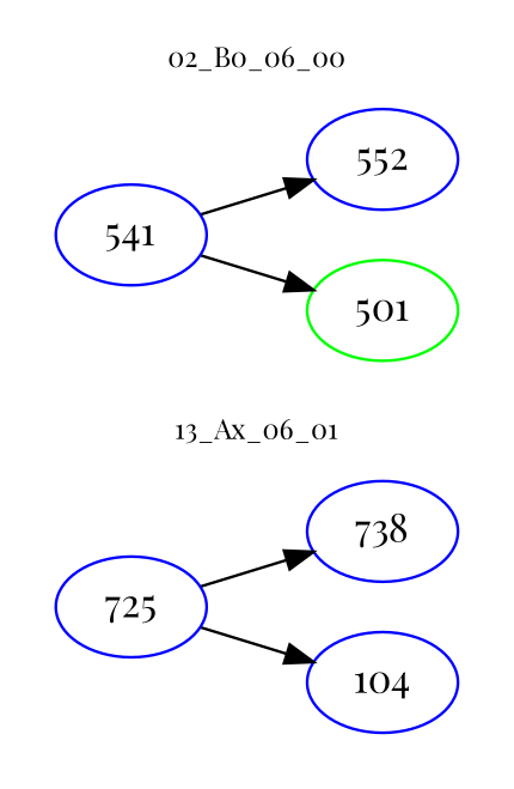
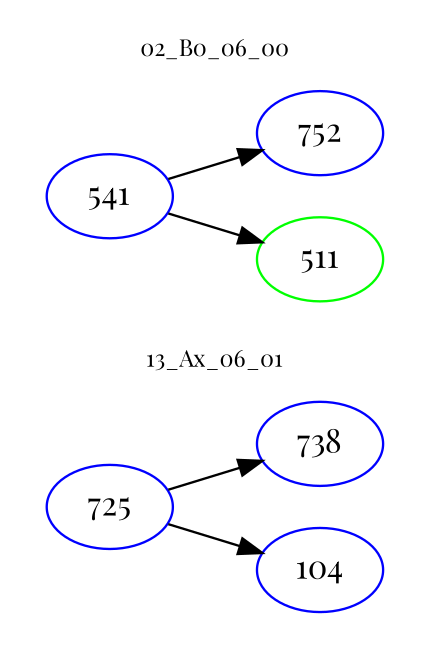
  digraph {
    fontname="Playfair Display"
    rankdir=LR
    node [color=blue fontname="Playfair Display"]
    edge [color=black fontname="Playfair Display"]
    n1 [label=725]
    n2 [label=104]
    n3 [label=738]
    n4 [label=541]
-   n5 [color=green label=501]
-   n6 [label=552]
+   n5 [color=green label=511]
+   n6 [label=752]
    subgraph cluster_1 {
      color=white
      fontsize=10
      label="13_Ax_06_01"
      n1
      n2
      n3
    }
    subgraph cluster_2 {
      color=white
      fontsize=10
      label="02_B0_06_00"
      n4
      n5
      n6
    }
    n1 -> n2
    n1 -> n3
    n4 -> n5
    n4 -> n6
  }
